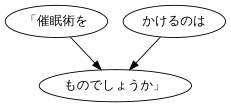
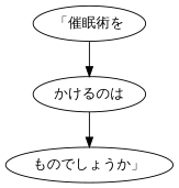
  digraph {
    fontname="Patrick Hand"
    node [fontname="Patrick Hand"]
    edge [fontname="Patrick Hand"]
    n1 [label="「催眠術を"]
    n2 [label="かけるのは"]
    n3 [label="ものでしょうか」"]
-   n1 -> n3
+   n1 -> n2
    n2 -> n3
  }
